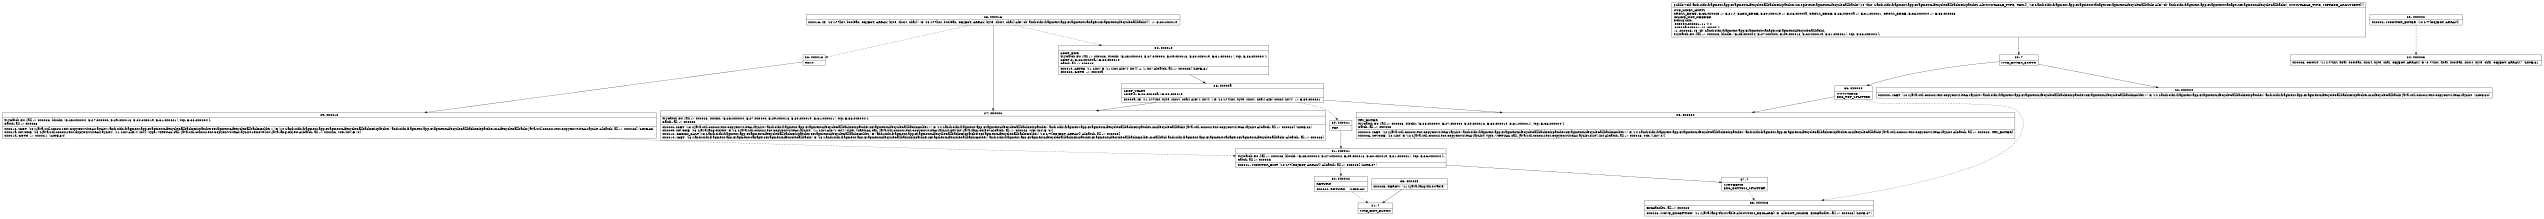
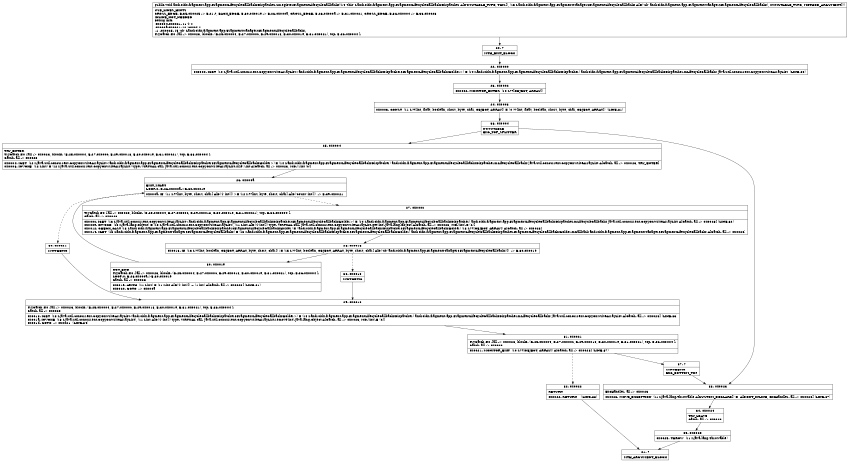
  digraph {
    node [shape=record]
-   n1 [label="{20\:\ ?|MTH_ENTER_BLOCK\l}"]
+   n1 [label="{20\:\ ?|MTH_EXIT_BLOCK\l}"]
    n2 [label="{22\:\ 0x0000|0x0000: IGET  (r0 I:java.util.concurrent.CopyOnWriteArrayList\<androidx.fragment.app.FragmentLifecycleCallbacksDispatcher$FragmentLifecycleCallbacksHolder\>) = (r4 I:androidx.fragment.app.FragmentLifecycleCallbacksDispatcher) androidx.fragment.app.FragmentLifecycleCallbacksDispatcher.mLifecycleCallbacks java.util.concurrent.CopyOnWriteArrayList  (LINE:80)\l}"]
    n3 [label="{23\:\ 0x0002|0x0002: MONITOR_ENTER  (r0 I:??[OBJECT, ARRAY]) \l}"]
    n4 [label="{24\:\ 0x0003|0x0003: CONST  (r1 I:??[int, float, boolean, short, byte, char, OBJECT, ARRAY]) = (0 ??[int, float, boolean, short, byte, char, OBJECT, ARRAY])  (LINE:81)\l}"]
    n5 [label="{36\:\ 0x0004|IMMUTABLE\lEXC_TOP_SPLITTER\l}"]
    n6 [label="{25\:\ 0x0004|TRY_ENTER\lTryCatch #0 \{all \-\> 0x0023, blocks: (B:25:0x0004, B:27:0x000c, B:29:0x0018, B:30:0x001e, B:31:0x0021), top: B:36:0x0004 \}\lCatch: all \-\> 0x0023\l|0x0004: IGET  (r2 I:java.util.concurrent.CopyOnWriteArrayList\<androidx.fragment.app.FragmentLifecycleCallbacksDispatcher$FragmentLifecycleCallbacksHolder\>) = (r4 I:androidx.fragment.app.FragmentLifecycleCallbacksDispatcher) androidx.fragment.app.FragmentLifecycleCallbacksDispatcher.mLifecycleCallbacks java.util.concurrent.CopyOnWriteArrayList A[Catch: all \-\> 0x0023, TRY_ENTER]\l0x0006: INVOKE  (r2 I:int) = (r2 I:java.util.concurrent.CopyOnWriteArrayList) type: VIRTUAL call: java.util.concurrent.CopyOnWriteArrayList.size():int A[Catch: all \-\> 0x0023, MD:():int (c)]\l}"]
    n7 [label="{33\:\ 0x0023|ExcHandler: all \-\> 0x0023\l|0x0023: MOVE_EXCEPTION  (r1 I:java.lang.Throwable A[CUSTOM_DECLARE]) =  A[DONT_INLINE, ExcHandler: all \-\> 0x0023] (LINE:87)\l}"]
-   n8 [label="{26\:\ 0x000a|LOOP_START\lLOOP:0: B:26:0x000a\-\>B:30:0x001e\l|0x000a: IF  (r1 I:??[int, byte, short, char] A[D('i' int)]) \>= (r2 I:??[int, byte, short, char] A[D('count' int)])  \-\> B:39:0x0021 \l}"]
+   n8 [label="{26\:\ 0x000a|EXIT_START\lLOOP:0: B:26:0x000a\-\>B:30:0x001e\l|0x000a: IF  (r1 I:??[int, byte, short, char] A[D('i' int)]) \>= (r2 I:??[int, byte, short, char] A[D('count' int)])  \-\> B:39:0x0021 \l}"]
+   n9 [label="{34\:\ 0x0024|TRY_LEAVE\lCatch: all \-\> 0x0023\l}"]
    n10 [label="{27\:\ 0x000c|TryCatch #0 \{all \-\> 0x0023, blocks: (B:25:0x0004, B:27:0x000c, B:29:0x0018, B:30:0x001e, B:31:0x0021), top: B:36:0x0004 \}\lCatch: all \-\> 0x0023\l|0x000c: IGET  (r3 I:java.util.concurrent.CopyOnWriteArrayList\<androidx.fragment.app.FragmentLifecycleCallbacksDispatcher$FragmentLifecycleCallbacksHolder\>) = (r4 I:androidx.fragment.app.FragmentLifecycleCallbacksDispatcher) androidx.fragment.app.FragmentLifecycleCallbacksDispatcher.mLifecycleCallbacks java.util.concurrent.CopyOnWriteArrayList A[Catch: all \-\> 0x0023] (LINE:82)\l0x000e: INVOKE  (r3 I:java.lang.Object) = (r3 I:java.util.concurrent.CopyOnWriteArrayList), (r1 I:int A[D('i' int)]) type: VIRTUAL call: java.util.concurrent.CopyOnWriteArrayList.get(int):java.lang.Object A[Catch: all \-\> 0x0023, MD:(int):E (c)]\l0x0012: CHECK_CAST (r3 I:androidx.fragment.app.FragmentLifecycleCallbacksDispatcher$FragmentLifecycleCallbacksHolder) = (androidx.fragment.app.FragmentLifecycleCallbacksDispatcher$FragmentLifecycleCallbacksHolder) (r3 I:??[OBJECT, ARRAY]) A[Catch: all \-\> 0x0023]\l0x0014: IGET  (r3 I:androidx.fragment.app.FragmentManager$FragmentLifecycleCallbacks) = (r3 I:androidx.fragment.app.FragmentLifecycleCallbacksDispatcher$FragmentLifecycleCallbacksHolder) androidx.fragment.app.FragmentLifecycleCallbacksDispatcher.FragmentLifecycleCallbacksHolder.mCallback androidx.fragment.app.FragmentManager$FragmentLifecycleCallbacks A[Catch: all \-\> 0x0023]\l}"]
-   n11 [label="{39\:\ 0x0021|TOP\l}"]
+   n11 [label="{39\:\ 0x0021|SYNTHETIC\l}"]
    n12 [label="{28\:\ 0x0016|0x0016: IF  (r3 I:??[int, boolean, OBJECT, ARRAY, byte, short, char]) != (r5 I:??[int, boolean, OBJECT, ARRAY, byte, short, char] A[D('cb' androidx.fragment.app.FragmentManager$FragmentLifecycleCallbacks)])  \-\> B:30:0x001e \l}"]
    n13 [label="{31\:\ 0x0021|TryCatch #0 \{all \-\> 0x0023, blocks: (B:25:0x0004, B:27:0x000c, B:29:0x0018, B:30:0x001e, B:31:0x0021), top: B:36:0x0004 \}\lCatch: all \-\> 0x0023\l|0x0021: MONITOR_EXIT  (r0 I:??[OBJECT, ARRAY]) A[Catch: all \-\> 0x0023] (LINE:87)\l}"]
-   n14 [label="{30\:\ 0x001e|LOOP_END\lTryCatch #0 \{all \-\> 0x0023, blocks: (B:25:0x0004, B:27:0x000c, B:29:0x0018, B:30:0x001e, B:31:0x0021), top: B:36:0x0004 \}\lLOOP:0: B:26:0x000a\-\>B:30:0x001e\lCatch: all \-\> 0x0023\l|0x001e: ARITH  (r1 I:int) = (r1 I:int A[D('i' int)]) + (1 int) A[Catch: all \-\> 0x0023] (LINE:81)\l0x0020: GOTO  \-\> 0x000a \l}"]
-   n15 [label="{38\:\ 0x0018|CAST\l}"]
+   n14 [label="{30\:\ 0x001e|NOT_END\lTryCatch #0 \{all \-\> 0x0023, blocks: (B:25:0x0004, B:27:0x000c, B:29:0x0018, B:30:0x001e, B:31:0x0021), top: B:36:0x0004 \}\lLOOP:0: B:26:0x000a\-\>B:30:0x001e\lCatch: all \-\> 0x0023\l|0x001e: ARITH  (r1 I:int) = (r1 I:int A[D('i' int)]) + (1 int) A[Catch: all \-\> 0x0023] (LINE:81)\l0x0020: GOTO  \-\> 0x000a \l}"]
+   n15 [label="{38\:\ 0x0018|SYNTHETIC\l}"]
    n16 [label="{29\:\ 0x0018|TryCatch #0 \{all \-\> 0x0023, blocks: (B:25:0x0004, B:27:0x000c, B:29:0x0018, B:30:0x001e, B:31:0x0021), top: B:36:0x0004 \}\lCatch: all \-\> 0x0023\l|0x0018: IGET  (r3 I:java.util.concurrent.CopyOnWriteArrayList\<androidx.fragment.app.FragmentLifecycleCallbacksDispatcher$FragmentLifecycleCallbacksHolder\>) = (r4 I:androidx.fragment.app.FragmentLifecycleCallbacksDispatcher) androidx.fragment.app.FragmentLifecycleCallbacksDispatcher.mLifecycleCallbacks java.util.concurrent.CopyOnWriteArrayList A[Catch: all \-\> 0x0023] (LINE:83)\l0x001a: INVOKE  (r3 I:java.util.concurrent.CopyOnWriteArrayList), (r1 I:int A[D('i' int)]) type: VIRTUAL call: java.util.concurrent.CopyOnWriteArrayList.remove(int):java.lang.Object A[Catch: all \-\> 0x0023, MD:(int):E (c)]\l0x001d: GOTO  \-\> 0x0021  (LINE:84)\l}"]
    n17 [label="{32\:\ 0x0022|RETURN\l|0x0022: RETURN    (LINE:88)\l}"]
-   n18 [label="{37\:\ ?|SYNTHETIC\lEXC_BOTTOM_SPLITTER\l}"]
-   n19 [label="{21\:\ ?|MTH_EXIT_BLOCK\l}"]
+   n18 [label="{37\:\ ?|SYNTHETIC\lEXC_BOTTOM_TOP\l}"]
+   n19 [label="{21\:\ ?|MTH_ARGUMENT_BLOCK\l}"]
    n20 [label="{35\:\ 0x0025|0x0025: THROW  (r1 I:java.lang.Throwable) \l}"]
    n21 [label="{public void androidx.fragment.app.FragmentLifecycleCallbacksDispatcher.unregisterFragmentLifecycleCallbacks((r4 'this' I:androidx.fragment.app.FragmentLifecycleCallbacksDispatcher A[IMMUTABLE_TYPE, THIS]), (r5 I:androidx.fragment.app.FragmentManager$FragmentLifecycleCallbacks A[D('cb' androidx.fragment.app.FragmentManager$FragmentLifecycleCallbacks), IMMUTABLE_TYPE, METHOD_ARGUMENT]))  | USE_LINES_HINTS\lCROSS_EDGE: B:35:0x0025 \-\> B:21:?, BACK_EDGE: B:30:0x001e \-\> B:26:0x000a, CROSS_EDGE: B:26:0x000a \-\> B:31:0x0021, CROSS_EDGE: B:36:0x0004 \-\> B:33:0x0023\lINLINE_NOT_NEEDED\lDebug Info:\l  0x0004\-0x0021: r1 'i' I\l  0x000a\-0x0021: r2 'count' I\l  \-1 \-0x0025: r5 'cb' Landroidx\/fragment\/app\/FragmentManager$FragmentLifecycleCallbacks;\lTryCatch #0 \{all \-\> 0x0023, blocks: (B:25:0x0004, B:27:0x000c, B:29:0x0018, B:30:0x001e, B:31:0x0021), top: B:36:0x0004 \}\l}"]
    n1 -> n2
-   n3 -> n4 [style=dashed]
-   n1 -> n5
+   n2 -> n3
+   n3 -> n4
+   n4 -> n5
    n5 -> n6
-   n5 -> n7 [style=dashed]
-   n8 -> n6
-   n8 -> n10 [style=solid]
+   n5 -> n7
+   n6 -> n8
+   n7 -> n9
+   n8 -> n10 [style=dashed]
    n8 -> n11 [style=dashed]
-   n12 -> n10
-   n11 -> n13
-   n12 -> n14 [style=dashed]
+   n9 -> n20
+   n10 -> n12
+   n11 -> n16
+   n12 -> n14
    n12 -> n15 [style=dashed]
-   n13 -> n17
+   n13 -> n17 [style=dashed]
    n13 -> n18
    n14 -> n8
    n15 -> n16
-   n16 -> n13 [style=dashed]
-   n17 -> n19 [style=dashed]
-   n18 -> n7 [style=dashed]
+   n16 -> n13
+   n17 -> n19
+   n18 -> n7
    n20 -> n19
    n21 -> n1
  }
